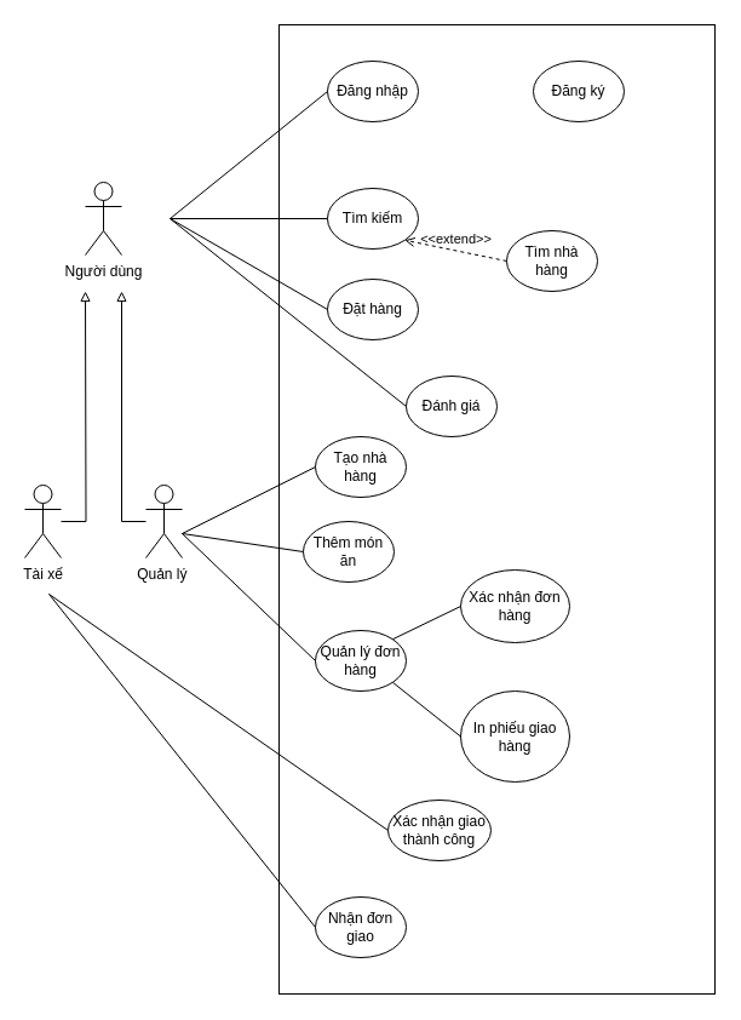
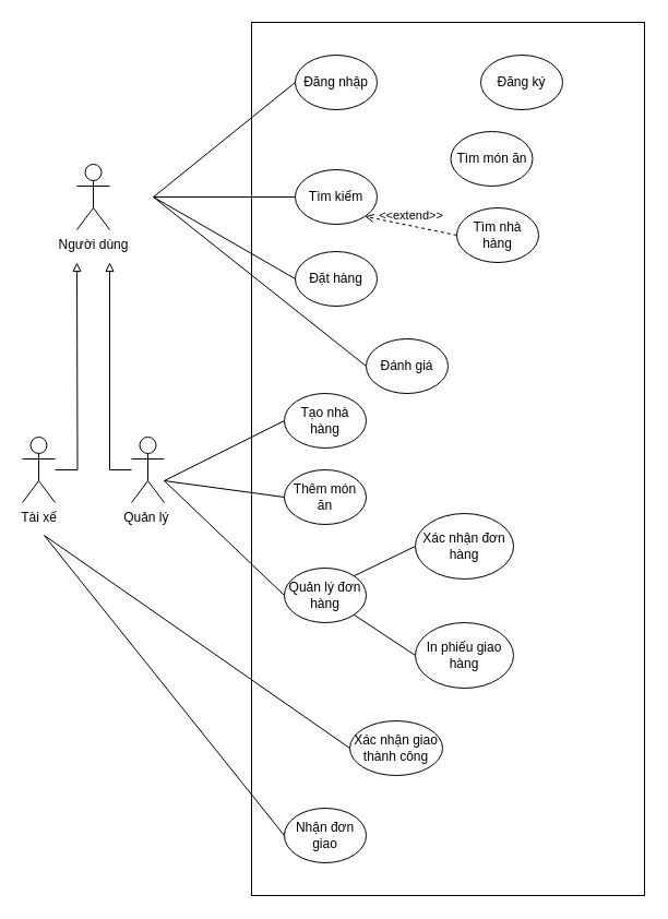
  <mxCell id="0" />
  <mxCell id="1" parent="0" />
  <mxCell id="2" value="" style="rounded=0;whiteSpace=wrap;html=1;fillColor=none;" parent="1" vertex="1"><mxGeometry x="230" y="20" width="360" height="800" as="geometry" /></mxCell>
  <mxCell id="3" value="Người dùng" style="shape=umlActor;verticalLabelPosition=bottom;verticalAlign=top;html=1;outlineConnect=0;" parent="1" vertex="1"><mxGeometry x="70" y="150" width="30" height="60" as="geometry" /></mxCell>
  <mxCell id="4" style="edgeStyle=orthogonalEdgeStyle;rounded=0;orthogonalLoop=1;jettySize=auto;html=1;endArrow=block;endFill=0;" edge="1" parent="1" source="5"><mxGeometry relative="1" as="geometry"><mxPoint x="100" y="240" as="targetPoint" /></mxGeometry></mxCell>
  <mxCell id="5" value="Quản lý&amp;nbsp;" style="shape=umlActor;verticalLabelPosition=bottom;verticalAlign=top;html=1;outlineConnect=0;" parent="1" vertex="1"><mxGeometry x="120" y="400" width="30" height="60" as="geometry" /></mxCell>
  <mxCell id="6" value="Đăng nhập" style="ellipse;whiteSpace=wrap;html=1;" parent="1" vertex="1"><mxGeometry x="270" y="50" width="75" height="50" as="geometry" /></mxCell>
  <mxCell id="7" value="Đăng ký" style="ellipse;whiteSpace=wrap;html=1;" parent="1" vertex="1"><mxGeometry x="440" y="50" width="75" height="50" as="geometry" /></mxCell>
  <mxCell id="8" value="Tạo nhà hàng" style="ellipse;whiteSpace=wrap;html=1;" parent="1" vertex="1"><mxGeometry x="260" y="360" width="75" height="50" as="geometry" /></mxCell>
- <mxCell id="9" value="Thêm món ăn" style="ellipse;whiteSpace=wrap;html=1;" parent="1" vertex="1"><mxGeometry x="250" y="430" width="75" height="50" as="geometry" /></mxCell>
+ <mxCell id="9" value="Thêm món ăn" style="ellipse;whiteSpace=wrap;html=1;" parent="1" vertex="1"><mxGeometry x="260" y="430" width="75" height="50" as="geometry" /></mxCell>
  <mxCell id="10" value="" style="endArrow=none;html=1;rounded=0;entryX=0;entryY=0.5;entryDx=0;entryDy=0;" parent="1" target="6" edge="1"><mxGeometry width="50" height="50" relative="1" as="geometry"><mxPoint x="140" y="180" as="sourcePoint" /><mxPoint x="480" y="370" as="targetPoint" /></mxGeometry></mxCell>
  <mxCell id="11" value="" style="endArrow=none;html=1;rounded=0;entryX=0;entryY=0.5;entryDx=0;entryDy=0;" parent="1" target="8" edge="1"><mxGeometry width="50" height="50" relative="1" as="geometry"><mxPoint x="150" y="440" as="sourcePoint" /><mxPoint x="480" y="370" as="targetPoint" /></mxGeometry></mxCell>
  <mxCell id="12" value="" style="endArrow=none;html=1;rounded=0;entryX=0;entryY=0.5;entryDx=0;entryDy=0;" parent="1" target="9" edge="1"><mxGeometry width="50" height="50" relative="1" as="geometry"><mxPoint x="150" y="440" as="sourcePoint" /><mxPoint x="280" y="265" as="targetPoint" /></mxGeometry></mxCell>
  <mxCell id="13" value="Quản lý đơn hàng" style="ellipse;whiteSpace=wrap;html=1;" parent="1" vertex="1"><mxGeometry x="260" y="520" width="75" height="50" as="geometry" /></mxCell>
  <mxCell id="14" value="" style="endArrow=none;html=1;rounded=0;entryX=0;entryY=0.5;entryDx=0;entryDy=0;" parent="1" target="13" edge="1"><mxGeometry width="50" height="50" relative="1" as="geometry"><mxPoint x="150" y="440" as="sourcePoint" /><mxPoint x="280" y="355" as="targetPoint" /></mxGeometry></mxCell>
  <mxCell id="15" value="Xác nhận đơn hàng" style="ellipse;whiteSpace=wrap;html=1;" parent="1" vertex="1"><mxGeometry x="380" y="470" width="90" height="60" as="geometry" /></mxCell>
- <mxCell id="16" value="In phiếu giao hàng" style="ellipse;whiteSpace=wrap;html=1;" parent="1" vertex="1"><mxGeometry x="380" y="570" width="90" height="75" as="geometry" /></mxCell>
+ <mxCell id="16" value="In phiếu giao hàng" style="ellipse;whiteSpace=wrap;html=1;" parent="1" vertex="1"><mxGeometry x="380" y="570" width="90" height="60" as="geometry" /></mxCell>
  <mxCell id="17" value="" style="endArrow=none;html=1;rounded=0;entryX=0;entryY=0.5;entryDx=0;entryDy=0;exitX=1;exitY=0;exitDx=0;exitDy=0;" parent="1" source="13" target="15" edge="1"><mxGeometry width="50" height="50" relative="1" as="geometry"><mxPoint x="160" y="380" as="sourcePoint" /><mxPoint x="280" y="445" as="targetPoint" /></mxGeometry></mxCell>
  <mxCell id="18" value="" style="endArrow=none;html=1;rounded=0;entryX=0;entryY=0.5;entryDx=0;entryDy=0;exitX=1;exitY=1;exitDx=0;exitDy=0;" parent="1" source="13" target="16" edge="1"><mxGeometry width="50" height="50" relative="1" as="geometry"><mxPoint x="344" y="427" as="sourcePoint" /><mxPoint x="400" y="410" as="targetPoint" /></mxGeometry></mxCell>
  <mxCell id="19" value="Tìm kiếm" style="ellipse;whiteSpace=wrap;html=1;" parent="1" vertex="1"><mxGeometry x="270" y="155" width="75" height="50" as="geometry" /></mxCell>
+ <mxCell id="20" value="Tìm món ăn" style="ellipse;whiteSpace=wrap;html=1;" parent="1" vertex="1"><mxGeometry x="412.5" y="120" width="75" height="50" as="geometry" /></mxCell>
  <mxCell id="21" value="Tìm nhà hàng" style="ellipse;whiteSpace=wrap;html=1;" parent="1" vertex="1"><mxGeometry x="418" y="190" width="75" height="50" as="geometry" /></mxCell>
  <mxCell id="22" value="&amp;lt;&amp;lt;extend&amp;gt;&amp;gt;" style="html=1;verticalAlign=bottom;labelBackgroundColor=none;endArrow=open;endFill=0;dashed=1;rounded=0;entryX=1;entryY=1;entryDx=0;entryDy=0;exitX=0;exitY=0.5;exitDx=0;exitDy=0;" parent="1" source="21" target="19" edge="1"><mxGeometry width="160" relative="1" as="geometry"><mxPoint x="423" y="155" as="sourcePoint" /><mxPoint x="344" y="172" as="targetPoint" /></mxGeometry></mxCell>
  <mxCell id="23" value="" style="endArrow=none;html=1;rounded=0;entryX=0;entryY=0.5;entryDx=0;entryDy=0;" parent="1" target="19" edge="1"><mxGeometry width="50" height="50" relative="1" as="geometry"><mxPoint x="140" y="180" as="sourcePoint" /><mxPoint x="480" y="270" as="targetPoint" /></mxGeometry></mxCell>
  <mxCell id="24" value="Nhận đơn giao" style="ellipse;whiteSpace=wrap;html=1;" parent="1" vertex="1"><mxGeometry x="260" y="740" width="75" height="50" as="geometry" /></mxCell>
  <mxCell id="25" value="" style="endArrow=none;html=1;rounded=0;exitX=0;exitY=0.5;exitDx=0;exitDy=0;" parent="1" source="24" edge="1"><mxGeometry width="50" height="50" relative="1" as="geometry"><mxPoint x="430" y="320" as="sourcePoint" /><mxPoint x="40" y="490" as="targetPoint" /></mxGeometry></mxCell>
  <mxCell id="26" value="Xác nhận giao thành công" style="ellipse;whiteSpace=wrap;html=1;" parent="1" vertex="1"><mxGeometry x="320" y="660" width="85" height="50" as="geometry" /></mxCell>
  <mxCell id="27" value="" style="endArrow=none;html=1;rounded=0;exitX=0;exitY=0.5;exitDx=0;exitDy=0;" parent="1" source="26" edge="1"><mxGeometry width="50" height="50" relative="1" as="geometry"><mxPoint x="625" y="335" as="sourcePoint" /><mxPoint x="40" y="490" as="targetPoint" /></mxGeometry></mxCell>
  <mxCell id="28" value="Đặt hàng" style="ellipse;whiteSpace=wrap;html=1;" parent="1" vertex="1"><mxGeometry x="270" y="230" width="75" height="50" as="geometry" /></mxCell>
  <mxCell id="29" value="" style="endArrow=none;html=1;rounded=0;entryX=0;entryY=0.5;entryDx=0;entryDy=0;" parent="1" target="28" edge="1"><mxGeometry width="50" height="50" relative="1" as="geometry"><mxPoint x="140" y="180" as="sourcePoint" /><mxPoint x="280" y="85" as="targetPoint" /></mxGeometry></mxCell>
  <mxCell id="30" value="Đánh giá" style="ellipse;whiteSpace=wrap;html=1;" parent="1" vertex="1"><mxGeometry x="335" y="310" width="75" height="50" as="geometry" /></mxCell>
  <mxCell id="31" value="" style="endArrow=none;html=1;rounded=0;entryX=0;entryY=0.5;entryDx=0;entryDy=0;" parent="1" target="30" edge="1"><mxGeometry width="50" height="50" relative="1" as="geometry"><mxPoint x="140" y="180" as="sourcePoint" /><mxPoint x="480" y="270" as="targetPoint" /></mxGeometry></mxCell>
  <mxCell id="32" style="edgeStyle=orthogonalEdgeStyle;rounded=0;orthogonalLoop=1;jettySize=auto;html=1;endArrow=block;endFill=0;" edge="1" parent="1" source="33"><mxGeometry relative="1" as="geometry"><mxPoint x="70" y="240" as="targetPoint" /></mxGeometry></mxCell>
  <mxCell id="33" value="Tài xế" style="shape=umlActor;verticalLabelPosition=bottom;verticalAlign=top;html=1;outlineConnect=0;" vertex="1" parent="1"><mxGeometry x="20" y="400" width="30" height="60" as="geometry" /></mxCell>
